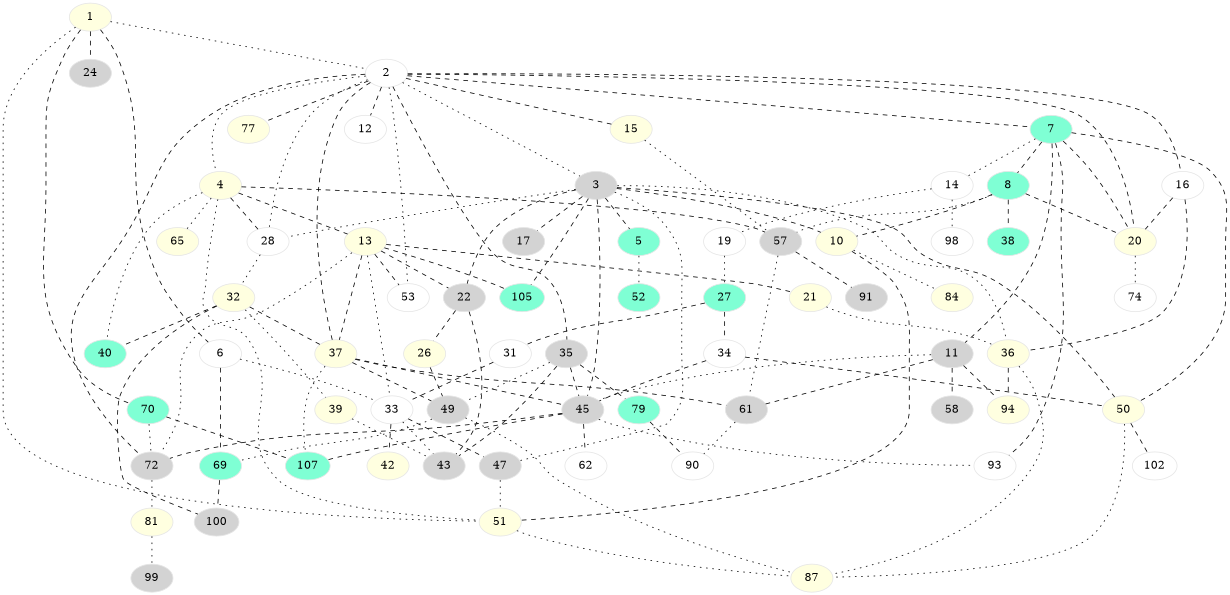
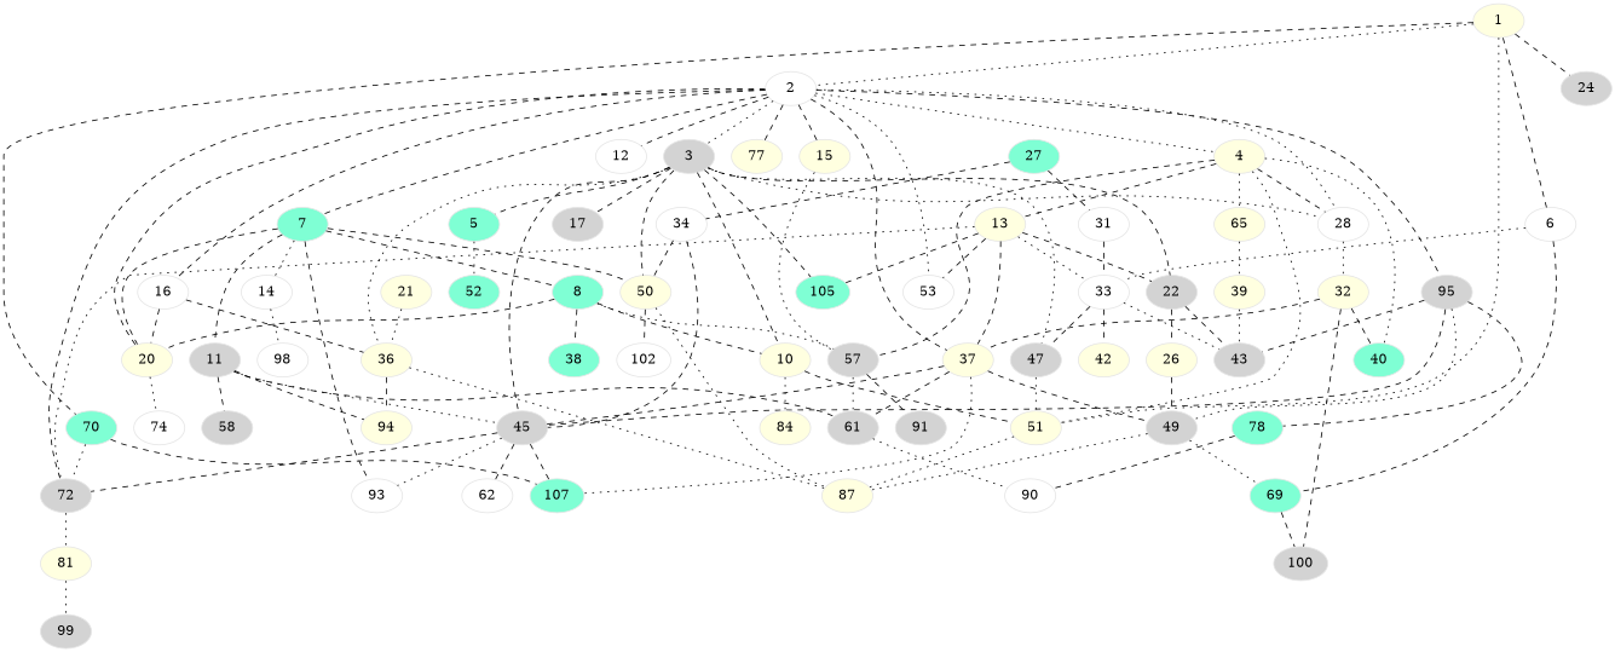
  graph {
    node [color=gray90 fillcolor=lightyellow style=filled]
    edge [style=dashed]
    1 [super="+18"]
    2 [fillcolor=white super="+82"]
    6 [fillcolor=white super="+48"]
    24 [fillcolor=lightgrey]
    51 [super="+67"]
    70 [fillcolor=aquamarine super="+86"]
    3 [fillcolor=lightgrey super="+97"]
    4 [super="+25"]
    7 [fillcolor=aquamarine super="+9"]
    12 [fillcolor=white]
    15
    16 [fillcolor=white]
    20 [super="+44"]
    28 [fillcolor=white super="+101"]
-   35 [fillcolor=lightgrey super="+66"]
+   35 [fillcolor=lightgrey super="+66" label=95]
    37 [super="+104"]
    53 [fillcolor=white]
    72 [fillcolor=lightgrey super="+103"]
    77
    33 [fillcolor=white super="+64"]
    69 [fillcolor=aquamarine]
    87 [super="+89"]
    107 [fillcolor=aquamarine]
    5 [fillcolor=aquamarine super="+68"]
    10 [super="+59"]
    17 [fillcolor=lightgrey]
    22 [fillcolor=lightgrey super="+29"]
    36 [super="+56"]
    45 [fillcolor=lightgrey super="+60"]
    47 [fillcolor=lightgrey super="+76"]
    50
    105 [fillcolor=aquamarine]
    13 [super="+23"]
    40 [fillcolor=aquamarine]
    57 [fillcolor=lightgrey super="+71"]
    65
    8 [fillcolor=aquamarine super="+54"]
    11 [fillcolor=lightgrey super="+30"]
    14 [fillcolor=white super="+73"]
    93 [fillcolor=white]
    74 [fillcolor=white]
    32 [super="+106"]
    43 [fillcolor=lightgrey super="+75"]
    49 [fillcolor=lightgrey super="+85"]
-   78 [fillcolor=aquamarine super="+92" label=79]
+   78 [fillcolor=aquamarine super="+92"]
    61 [fillcolor=lightgrey super="+83"]
    81
    52 [fillcolor=aquamarine]
    84
    26 [super="+63"]
    94
    62 [fillcolor=white super="+96"]
    102 [fillcolor=white]
    21 [super="+79"]
    91 [fillcolor=lightgrey]
    42
    100 [fillcolor=lightgrey]
    38 [fillcolor=aquamarine]
    58 [fillcolor=lightgrey]
-   19 [fillcolor=white]
    98 [fillcolor=white]
    90 [fillcolor=white super="+95"]
    27 [fillcolor=aquamarine super="+41"]
    31 [fillcolor=white]
    34 [fillcolor=white super="+80"]
    39
    99 [fillcolor=lightgrey]
    1 -- 2 [style=dotted]
    1 -- 6
    1 -- 24
    1 -- 51 [style=dotted]
    1 -- 70
    2 -- 3 [style=dotted]
    2 -- 4 [style=dotted]
    2 -- 7
    2 -- 12
    2 -- 15
    2 -- 16
    2 -- 20
    2 -- 28 [style=dotted]
    2 -- 35
    2 -- 37
    2 -- 53 [style=dotted]
    2 -- 72
    2 -- 77
    6 -- 33 [style=dotted]
    6 -- 69
    51 -- 87 [style=dotted]
    70 -- 72 [style=dotted]
    70 -- 107
    3 -- 28 [style=dotted]
    3 -- 5
    3 -- 10
    3 -- 17
    3 -- 22
    3 -- 36 [style=dotted]
    3 -- 45
    3 -- 47 [style=dotted]
    3 -- 50
    3 -- 105
    4 -- 51 [style=dotted]
    4 -- 28
    4 -- 13
    4 -- 40 [style=dotted]
    4 -- 57
    4 -- 65 [style=dotted]
    7 -- 20
    7 -- 50
    7 -- 8
    7 -- 11
    7 -- 14 [style=dotted]
    7 -- 93
    15 -- 57 [style=dotted]
    16 -- 20
    16 -- 36
    20 -- 74 [style=dotted]
    28 -- 32 [style=dotted]
    35 -- 45
    35 -- 43
    35 -- 49 [style=dotted]
    35 -- 78
    37 -- 107 [style=dotted]
    37 -- 45
    37 -- 49
    37 -- 61
    72 -- 81 [style=dotted]
    33 -- 47
    33 -- 43 [style=dotted]
    33 -- 42
    69 -- 100
    5 -- 52 [style=dotted]
    10 -- 51
    10 -- 84 [style=dotted]
    22 -- 43
    22 -- 26
    36 -- 87 [style=dotted]
    36 -- 94
    45 -- 72
    45 -- 107
    45 -- 93 [style=dotted]
    45 -- 62
    47 -- 51 [style=dotted]
    50 -- 87 [style=dotted]
    50 -- 102
    13 -- 37
    13 -- 53
    13 -- 72 [style=dotted]
    13 -- 33 [style=dotted]
    13 -- 22
    13 -- 105
-   13 -- 21
    57 -- 61 [style=dotted]
    57 -- 91
    8 -- 20
    8 -- 10
    8 -- 57 [style=dotted]
    8 -- 38
    11 -- 45 [style=dotted]
    11 -- 61
    11 -- 94
    11 -- 58
-   14 -- 19 [style=dotted]
    14 -- 98 [style=dotted]
    32 -- 37
    32 -- 40
    32 -- 100
-   32 -- 39 [style=dotted]
+   65 -- 39 [style=dotted]
    49 -- 69 [style=dotted]
    49 -- 87 [style=dotted]
    78 -- 90
    61 -- 90 [style=dotted]
    81 -- 99 [style=dotted]
    26 -- 49
    21 -- 36 [style=dotted]
-   19 -- 27 [style=dotted]
    27 -- 31
    27 -- 34
    31 -- 33
    34 -- 45
    34 -- 50
    39 -- 43 [style=dotted]
  }
